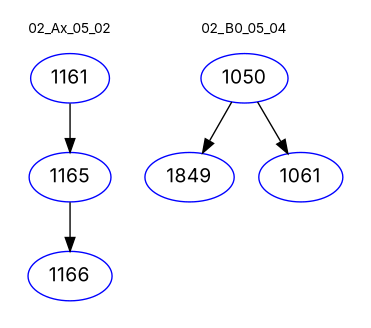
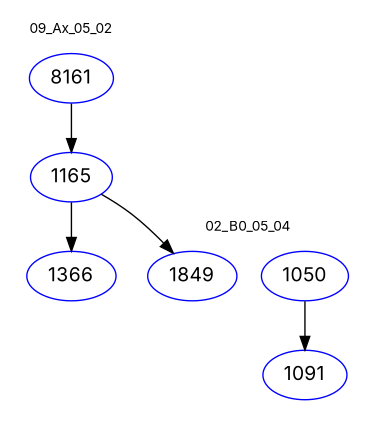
  digraph {
    fontname=Inter
    node [color=blue fontname=Inter]
    edge [color=black fontname=Inter]
    n1 [label=1165]
-   n2 [label=1161]
-   n3 [label=1166]
+   n2 [label=8161]
+   n3 [label=1366]
    n4 [label=1050]
    n5 [label=1849]
-   n6 [label=1061]
+   n6 [label=1091]
    subgraph cluster_1 {
      color=white
      fontsize=10
-     label="02_Ax_05_02"
+     label="09_Ax_05_02"
      n1
      n2
      n3
    }
    subgraph cluster_2 {
      color=white
      fontsize=10
      label="02_B0_05_04"
      n4
      n5
      n6
    }
    n1 -> n3
    n2 -> n1
-   n4 -> n5
+   n1 -> n5
    n4 -> n6
  }
